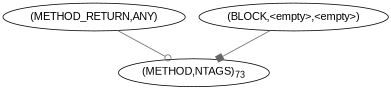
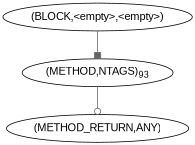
  digraph {
    fontname="Liberation Sans"
    node [fontname="Liberation Sans"]
    edge [color=gray40 fontname="Liberation Sans"]
-   n1 [label=<(METHOD,NTAGS)<SUB>73</SUB>>]
+   n1 [label=<(METHOD,NTAGS)<SUB>93</SUB>>]
    n2 [label=<(METHOD_RETURN,ANY)>]
    n3 [label=<(BLOCK,&lt;empty&gt;,&lt;empty&gt;)>]
-   n2 -> n1 [arrowhead=odot]
+   n1 -> n2 [arrowhead=odot]
    n3 -> n1 [arrowhead=box]
  }
